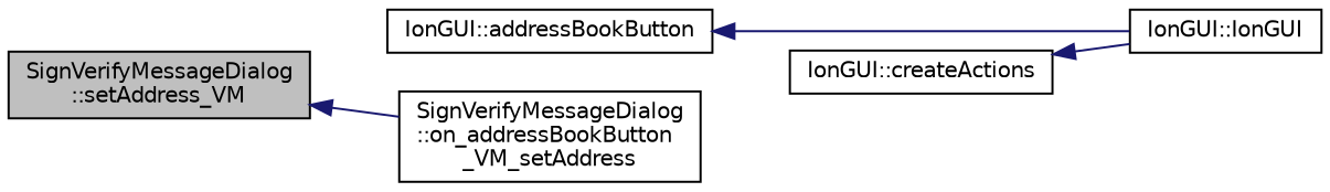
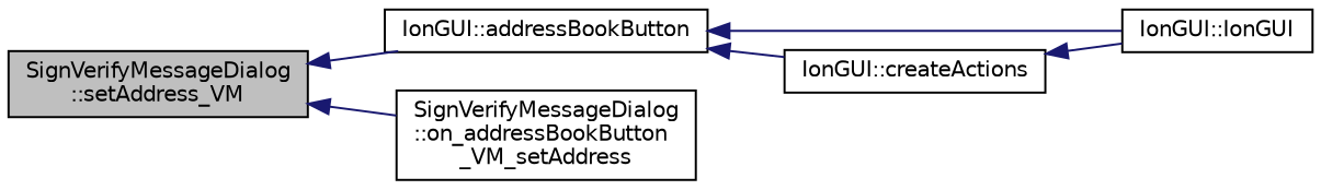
  digraph {
    rankdir=LR
    node [color=black fillcolor=white fontname=Helvetica fontsize=10 shape=record style=filled]
    edge [color=midnightblue dir=back fontname=Helvetica fontsize=10 labelfontname=Helvetica labelfontsize=10 style=solid]
    n1 [fillcolor=grey75 fontcolor=black height=0.2 label="SignVerifyMessageDialog\l::setAddress_VM" width=0.4]
    n2 [height=0.2 label="IonGUI::addressBookButton" width=0.4]
    n3 [height=0.2 label="SignVerifyMessageDialog\l::on_addressBookButton\l_VM_setAddress" width=0.4]
    n4 [height=0.2 label="IonGUI::IonGUI" width=0.4]
    n5 [height=0.2 label="IonGUI::createActions" width=0.4]
+   n1 -> n2
    n1 -> n3
    n2 -> n4
+   n2 -> n5
    n5 -> n4
  }
